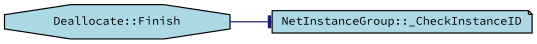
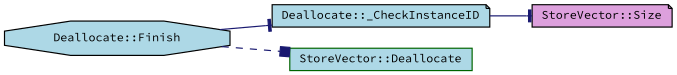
  digraph {
    fontname="Source Code Pro"
    rankdir=LR
    node [color=black fillcolor=lightblue fontname="Source Code Pro" fontsize=10 shape=note style=filled]
    edge [arrowhead=tee color=midnightblue fontname="Source Code Pro" fontsize=10 labelfontname=FreeSans labelfontsize=10 style=solid]
    n1 [fontcolor=black height=0.2 label="Deallocate::Finish" shape=octagon width=0.4]
-   n2 [height=0.2 label="NetInstanceGroup::_CheckInstanceID" width=0.4]
+   n2 [height=0.2 label="Deallocate::_CheckInstanceID" width=0.4]
+   n3 [color=darkgreen height=0.2 label="StoreVector::Deallocate" shape=box width=0.4]
+   n4 [fillcolor=plum height=0.2 label="StoreVector::Size" width=0.4]
    n1 -> n2
+   n1 -> n3 [arrowhead=box style=dashed]
+   n2 -> n4
  }
